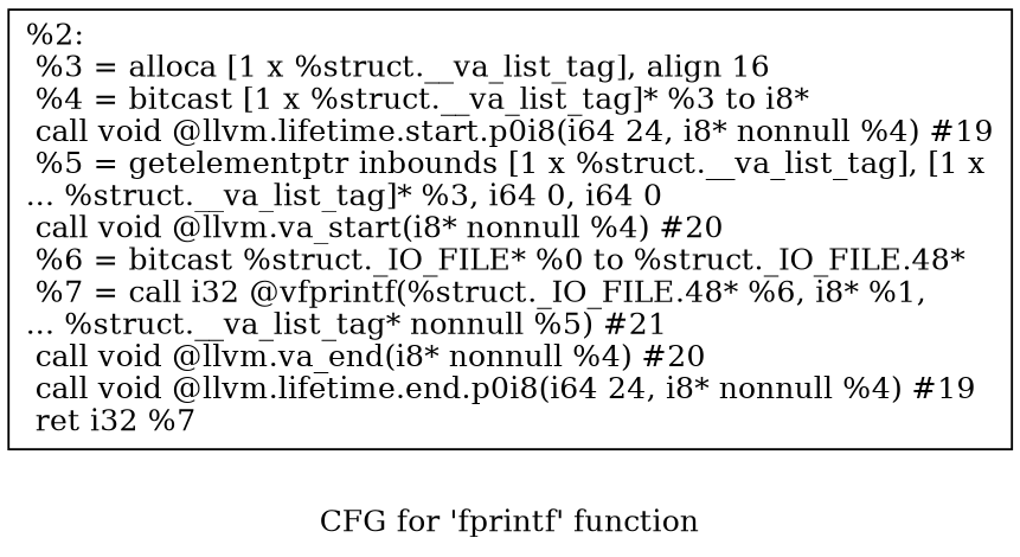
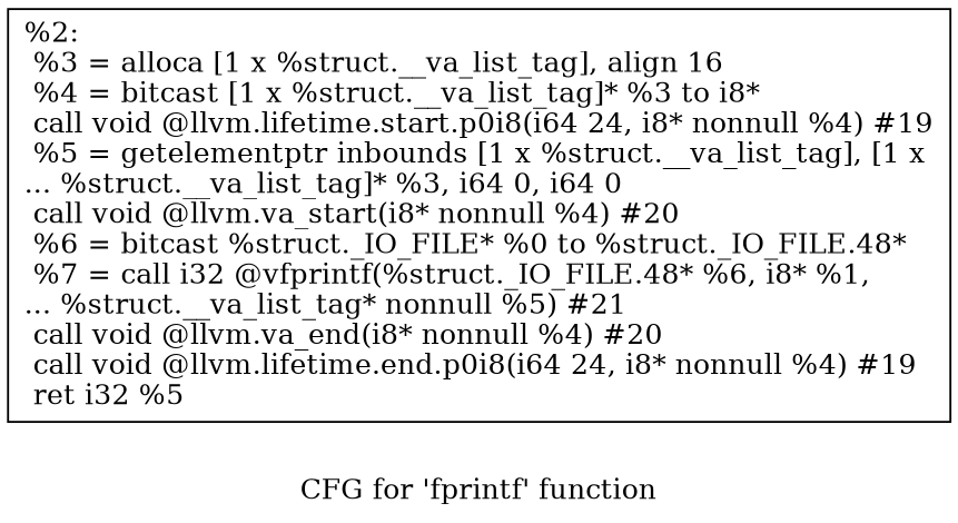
  digraph {
    label="CFG for 'fprintf' function"
    rankdir=LR
-   n1 [label="{%2:\l  %3 = alloca [1 x %struct.__va_list_tag], align 16\l  %4 = bitcast [1 x %struct.__va_list_tag]* %3 to i8*\l  call void @llvm.lifetime.start.p0i8(i64 24, i8* nonnull %4) #19\l  %5 = getelementptr inbounds [1 x %struct.__va_list_tag], [1 x\l... %struct.__va_list_tag]* %3, i64 0, i64 0\l  call void @llvm.va_start(i8* nonnull %4) #20\l  %6 = bitcast %struct._IO_FILE* %0 to %struct._IO_FILE.48*\l  %7 = call i32 @vfprintf(%struct._IO_FILE.48* %6, i8* %1,\l... %struct.__va_list_tag* nonnull %5) #21\l  call void @llvm.va_end(i8* nonnull %4) #20\l  call void @llvm.lifetime.end.p0i8(i64 24, i8* nonnull %4) #19\l  ret i32 %7\l}" shape=record]
+   n1 [label="{%2:\l  %3 = alloca [1 x %struct.__va_list_tag], align 16\l  %4 = bitcast [1 x %struct.__va_list_tag]* %3 to i8*\l  call void @llvm.lifetime.start.p0i8(i64 24, i8* nonnull %4) #19\l  %5 = getelementptr inbounds [1 x %struct.__va_list_tag], [1 x\l... %struct.__va_list_tag]* %3, i64 0, i64 0\l  call void @llvm.va_start(i8* nonnull %4) #20\l  %6 = bitcast %struct._IO_FILE* %0 to %struct._IO_FILE.48*\l  %7 = call i32 @vfprintf(%struct._IO_FILE.48* %6, i8* %1,\l... %struct.__va_list_tag* nonnull %5) #21\l  call void @llvm.va_end(i8* nonnull %4) #20\l  call void @llvm.lifetime.end.p0i8(i64 24, i8* nonnull %4) #19\l  ret i32 %5\l}" shape=record]
  }
